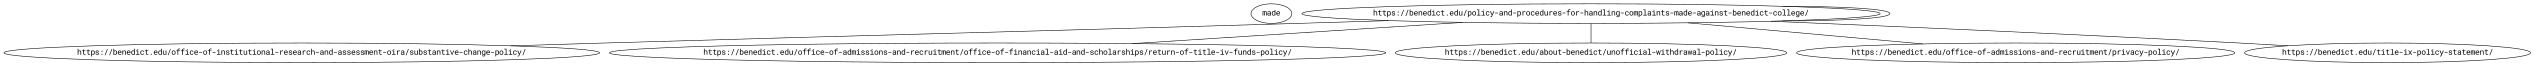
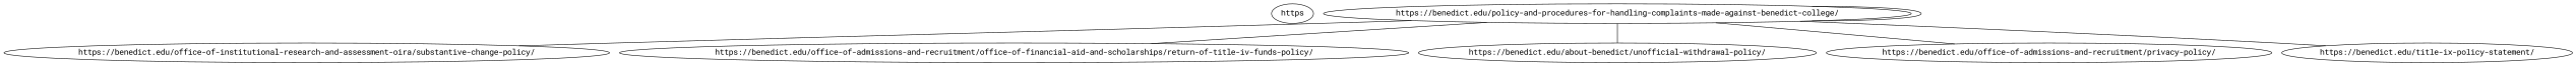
  graph {
    fontname="Roboto Mono"
    node [fontname="Roboto Mono"]
    edge [fontname="Roboto Mono"]
-   https [child_link="['https://benedict.edu/office-of-institutional-research-and-assessment-oira/substantive-change-policy/', 'https://benedict.edu/office-of-admissions-and-recruitment/office-of-financial-aid-and-scholarships/return-of-title-iv-funds-policy/', 'https://benedict.edu/about-benedict/unofficial-withdrawal-policy/', 'https://benedict.edu/policy-and-procedures-for-handling-complaints-made-against-benedict-college/', 'https://benedict.edu/office-of-admissions-and-recruitment/privacy-policy/', 'https://benedict.edu/title-ix-policy-statement/', 'https://benedict.edu/office-of-institutional-research-and-assessment-oira/substantive-change-policy/', 'https://benedict.edu/office-of-admissions-and-recruitment/office-of-financial-aid-and-scholarships/return-of-title-iv-funds-policy/', 'https://benedict.edu/about-benedict/unofficial-withdrawal-policy/', 'https://benedict.edu/policy-and-procedures-for-handling-complaints-made-against-benedict-college/']" data="b'\nTitle IX Policy Statement | Benedict College | Columbia, South Carolina\nSkip to content\nSearch Benedict.edu\nCommunityWebmailTiger PortalCareers\nAPPLY\nCalendarNews & EventsMenu Toggle\nNewsroom The BEST Tiger News Archives Harambee Festival Photo Galleries\nAcademicsMenu Toggle\nSchoolsMenu Toggle\nSchool of Education, Health and Human ServicesMenu Toggle\nMaster of Science Sport Management\nTyrone Adam Burroughs School of Business and EntrepreneurshipMenu Toggle\nMaster of Business Administration\nSchool of Arts and Sciences School of Science and Engineering\nProgramsMenu Toggle\nCareer Development Services Student Freedom Initiative Honors Program Extended Learning Services\nRegistrar & RecordsMenu Toggle\nOffice of the Registrar & Student Records Transcripts Veterans Graduation Registrar Forms\nOffice of ResearchMenu Toggle\nOrganizational Structure Proposal Development Funding Sources Technology Transfer Office Office of Institutional Research and Assessment (OIRA)Menu Toggle\nSubstantive Change Policy Accreditation Information Student Achievement Data\nLibraryMenu Toggle\nBenjamin F. Payton Learning Resources Center\xe2\x80\x8b About the Library Library Vision and Mission Library Staff Floor Guide Library Policies Library Request About Collections\nNew StudentsMenu Toggle\nNew Student Orientation Parent Checklist FERPA Form Online Registration Tutorials User Account Services Social Media Toolkit for Students\nAdmission & AidMenu Toggle\nAdmissions and RecruitmentMenu Toggle\nOffice of Admissions and Recruitment Office of International Programs Campus Tours Apply Student AccountsMenu Toggle\nOffice of Student Accounts Tuition and Fees\nFinancial Aid & ScholarshipsMenu Toggle\nOffice of Financial Aid and Scholarships Tuition and Fees Financial Aid Forms FAFSA Form Return of Title IV Funds Policy Unofficial Withdrawal Policy Scholarships Make A Payment\nCampus LifeMenu Toggle\nStudent AffairsMenu Toggle\nHousing Student Health Services Dining Hall Campus Police Department Campus Bookstore Swinton Campus Center Gospel Choir Marching Tiger Band of Distinction Policy and Procedures for Handling Complaints Made Against Benedict College\nStudent ServicesMenu Toggle\nCampus Shuttle Counseling and Self-Development Student Handbook Information Technology Services\nAcademic SuccessMenu Toggle\nWelcome from the Student Success Center Academic Success Events Academic Recovery and Probation Management Accessibility Services & Accommodations First Year and Transition Initiatives Technology Support Videos Tutoring Services Writing Lab & Support Math Lab\nStudent ActivitiesMenu Toggle\nStudent Government Association Clubs, Organizations, Fraternities, and Sororities Miss and Mister Benedict College & the Royal Court Greek Life Staff Directory\nAlumniMenu Toggle\nAlumni Relations and Advancement ServicesMenu Toggle\nHomecoming Alumni Classes Half-Century Club Inductees Athletic Hall of Fame Benedict College Alumni Clubs Mather School National Alumni Association National Pre-Alumni Council\nBC National Alumni AssociationMenu Toggle\nBC Band Day in Harlem BCNAA Membership/Audacity to Dream/Annual Meeting Online Payment BCNAA Nomination BCNAA Annual Spring Meeting BCNAA Tiger Rewards BCNAA Awards Miss BCNAA BCNAA Newsletters BCNAA Update Records\nGiveMenu Toggle\nAnnual Gifts Alumni Annual Fund BCNAA Membership/Audacity to Dream/Annual Meeting Online Payment Reunion Gifts and Affinity Groups Memorial and Honor Gifts Capital and Endowed Gifts Donor Recognition Ways to Give\nAboutMenu Toggle\nAbout Benedict CollegeMenu Toggle\nHistory Mission & Vision Why Choose an HBCU? Board of Trustees Consumer Information Contact Us\nAdministrationMenu Toggle\nCampus Police Division of Business and Finance Office of Human Resources Office of Communications and Marketing\nOffice of the PresidentMenu Toggle\nAbout the President Strategic Plan Benedict College Quality Enhancement Plan (QEP)\nDirectory\nSearch Benedict.edu\nMain Menu\nMain Menu\nTitle IX Policy Statement\nLearn More\nVisit\nApply\nBenedict College adheres to all federal, state, and local civil rights laws prohibiting discrimination in employment and education.\xc2\xa0 Benedict College does not discriminate in its admissions practices, in its employment practices, or in its educational programs or activities on the basis of age, sex, pregnancy, sexual orientation, gender identity, race, color, creed, religion, disability, genetic information, national origin, military or veteran status and forbids retaliation against anyone for engaging in protected activity.\nThis policy extends to all students, employees and applicants for admission and/or employment.\xc2\xa0 Further, it extends to all programs and activities supported by the College; including but not limited to the College of Extended Learning Services and College sponsored internships.\nAs a recipient of federal financial assistance for education activities, Benedict College is required by Title IX of the Education Amendments of 1972 to ensure that all of its education programs and activities do not discriminate on the basis of sex/gender.\xc2\xa0 Sex includes sex, sex stereotypes, gender identity, gender expression, sexual orientation and pregnancy or parenting status.\nBenedict College also prohibits retaliation against any person opposing discrimination or participating in any discrimination investigation or complaint process internal or external to the College.\xc2\xa0 Sexual harassment, sexual assault, dating and domestic violence, and stalking are forms of sex discrimination, which are prohibited under Title IX and by Benedict College policy.\nAny member of the campus community, guest, or visitor who acts to deny, deprive, or limit the educational, employment, residential, or social access, opportunities and/or benefits of any member of the Benedict College community on the basis of sex is in violation of the Policy and Procedures on Sexual Discrimination and Misconduct.\nAny person may report sex discrimination (whether or not the person reporting is the person alleged to have experienced the conduct), in person, by mail, by telephone, or by email, using the contact information listed below for the Title IX Coordinator.\xc2\xa0 A report may be made at any time (including during non-business hours) by contacting Campus Police at 803-253-5400.\nQuestions regarding Title IX, and/or concerns about noncompliance, should be directed to the Title IX Coordinator.\xc2\xa0 To view a complete copy of the Title IX Policy contact the Title IX Coordinator.\nElizabeth Fulford MHS, MHA, VSPTitle IX CoordinatorBenedict College2330 Laurel StreetColumbia, SC 29204Office: 803-705-4838\nCell: 803-626-4504Email: Elizabeth.Fulford@benedict.edu\nCommunity\nWebmail\nTiger Portal\nCareers\nCommunity\nWebmail\nTiger Portal\nCareers\nBenedict College1600 Harden Street,\xc2\xa0Columbia, South Carolina 29204Phone: \xc2\xa0803-253-5000 (Campus Operator)\nTwitter\nFacebook-f\nInstagram\nYoutube\n\xc2\xa9 2023 Benedict College. All rights reserved.\nDisclaimer\xc2\xa0 | \xc2\xa0Privacy Policy \xc2\xa0| \xc2\xa0Title IX Policy\nBenedict College is accredited by the Southern Association of Colleges and Schools Commission on Colleges to award baccalaureate and masters degrees. Contact the Southern Association of Colleges and Schools Commission on Colleges at\xc2\xa01866 Southern Lane, Decatur, Georgia 30033- 4097\xc2\xa0or call 404-679-4500 for questions about the accreditation of Benedict College.Notice of Nondiscriminatory PolicyBenedict College admits students of any race, color, national and ethnic origin to all the rights, privileges, programs, and activities generally accorded or made available to students at the school. It does not discriminate on the basis of race, color, national and ethnic origin in administration of its educational policies, admissions policies, scholarship and loan programs, and athletic and other school administered programs.\nSearch for:\nCalendarNews & EventsMenu Toggle\nNewsroom The BEST Tiger News Archives Harambee Festival Photo Galleries\nAcademicsMenu Toggle\nSchoolsMenu Toggle\nSchool of Education, Health and Human ServicesMenu Toggle\nMaster of Science Sport Management\nTyrone Adam Burroughs School of Business and EntrepreneurshipMenu Toggle\nMaster of Business Administration\nSchool of Arts and Sciences School of Science and Engineering\nProgramsMenu Toggle\nCareer Development Services Student Freedom Initiative Honors Program Extended Learning Services\nRegistrar & RecordsMenu Toggle\nOffice of the Registrar & Student Records Transcripts Veterans Graduation Registrar Forms\nOffice of ResearchMenu Toggle\nOrganizational Structure Proposal Development Funding Sources Technology Transfer Office Office of Institutional Research and Assessment (OIRA)Menu Toggle\nSubstantive Change Policy Accreditation Information Student Achievement Data\nLibraryMenu Toggle\nBenjamin F. Payton Learning Resources Center\xe2\x80\x8b About the Library Library Vision and Mission Library Staff Floor Guide Library Policies Library Request About Collections\nNew StudentsMenu Toggle\nNew Student Orientation Parent Checklist FERPA Form Online Registration Tutorials User Account Services Social Media Toolkit for Students\nAdmission & AidMenu Toggle\nAdmissions and RecruitmentMenu Toggle\nOffice of Admissions and Recruitment Office of International Programs Campus Tours Apply Student AccountsMenu Toggle\nOffice of Student Accounts Tuition and Fees\nFinancial Aid & ScholarshipsMenu Toggle\nOffice of Financial Aid and Scholarships Tuition and Fees Financial Aid Forms FAFSA Form Return of Title IV Funds Policy Unofficial Withdrawal Policy Scholarships Make A Payment\nCampus LifeMenu Toggle\nStudent AffairsMenu Toggle\nHousing Student Health Services Dining Hall Campus Police Department Campus Bookstore Swinton Campus Center Gospel Choir Marching Tiger Band of Distinction Policy and Procedures for Handling Complaints Made Against Benedict College\nStudent ServicesMenu Toggle\nCampus Shuttle Counseling and Self-Development Student Handbook Information Technology Services\nAcademic SuccessMenu Toggle\nWelcome from the Student Success Center Academic Success Events Academic Recovery and Probation Management Accessibility Services & Accommodations First Year and Transition Initiatives Technology Support Videos Tutoring Services Writing Lab & Support Math Lab\nStudent ActivitiesMenu Toggle\nStudent Government Association Clubs, Organizations, Fraternities, and Sororities Miss and Mister Benedict College & the Royal Court Greek Life Staff Directory\nAlumniMenu Toggle\nAlumni Relations and Advancement ServicesMenu Toggle\nHomecoming Alumni Classes Half-Century Club Inductees Athletic Hall of Fame Benedict College Alumni Clubs Mather School National Alumni Association National Pre-Alumni Council\nBC National Alumni AssociationMenu Toggle\nBC Band Day in Harlem BCNAA Membership/Audacity to Dream/Annual Meeting Online Payment BCNAA Nomination BCNAA Annual Spring Meeting BCNAA Tiger Rewards BCNAA Awards Miss BCNAA BCNAA Newsletters BCNAA Update Records\nGiveMenu Toggle\nAnnual Gifts Alumni Annual Fund BCNAA Membership/Audacity to Dream/Annual Meeting Online Payment Reunion Gifts and Affinity Groups Memorial and Honor Gifts Capital and Endowed Gifts Donor Recognition Ways to Give\nAboutMenu Toggle\nAbout Benedict CollegeMenu Toggle\nHistory Mission & Vision Why Choose an HBCU? Board of Trustees Consumer Information Contact Us\nAdministrationMenu Toggle\nCampus Police Division of Business and Finance Office of Human Resources Office of Communications and Marketing\nOffice of the PresidentMenu Toggle\nAbout the President Strategic Plan Benedict College Quality Enhancement Plan (QEP)\nDirectory\nCommunity\nWebmail\nTiger Portal\nCareers\nAPPLY\nStart typing and press enter to search\nSearch Benedict.edu\nAPPLY\nGIVE\nScroll to Top\nAboutPrograms and InitiativesNewsEvents and WorkshopsSuccess StoriesResources'" label=made]
+   https [child_link="['https://benedict.edu/office-of-institutional-research-and-assessment-oira/substantive-change-policy/', 'https://benedict.edu/office-of-admissions-and-recruitment/office-of-financial-aid-and-scholarships/return-of-title-iv-funds-policy/', 'https://benedict.edu/about-benedict/unofficial-withdrawal-policy/', 'https://benedict.edu/policy-and-procedures-for-handling-complaints-made-against-benedict-college/', 'https://benedict.edu/office-of-admissions-and-recruitment/privacy-policy/', 'https://benedict.edu/title-ix-policy-statement/', 'https://benedict.edu/office-of-institutional-research-and-assessment-oira/substantive-change-policy/', 'https://benedict.edu/office-of-admissions-and-recruitment/office-of-financial-aid-and-scholarships/return-of-title-iv-funds-policy/', 'https://benedict.edu/about-benedict/unofficial-withdrawal-policy/', 'https://benedict.edu/policy-and-procedures-for-handling-complaints-made-against-benedict-college/']" data="b'\nTitle IX Policy Statement | Benedict College | Columbia, South Carolina\nSkip to content\nSearch Benedict.edu\nCommunityWebmailTiger PortalCareers\nAPPLY\nCalendarNews & EventsMenu Toggle\nNewsroom The BEST Tiger News Archives Harambee Festival Photo Galleries\nAcademicsMenu Toggle\nSchoolsMenu Toggle\nSchool of Education, Health and Human ServicesMenu Toggle\nMaster of Science Sport Management\nTyrone Adam Burroughs School of Business and EntrepreneurshipMenu Toggle\nMaster of Business Administration\nSchool of Arts and Sciences School of Science and Engineering\nProgramsMenu Toggle\nCareer Development Services Student Freedom Initiative Honors Program Extended Learning Services\nRegistrar & RecordsMenu Toggle\nOffice of the Registrar & Student Records Transcripts Veterans Graduation Registrar Forms\nOffice of ResearchMenu Toggle\nOrganizational Structure Proposal Development Funding Sources Technology Transfer Office Office of Institutional Research and Assessment (OIRA)Menu Toggle\nSubstantive Change Policy Accreditation Information Student Achievement Data\nLibraryMenu Toggle\nBenjamin F. Payton Learning Resources Center\xe2\x80\x8b About the Library Library Vision and Mission Library Staff Floor Guide Library Policies Library Request About Collections\nNew StudentsMenu Toggle\nNew Student Orientation Parent Checklist FERPA Form Online Registration Tutorials User Account Services Social Media Toolkit for Students\nAdmission & AidMenu Toggle\nAdmissions and RecruitmentMenu Toggle\nOffice of Admissions and Recruitment Office of International Programs Campus Tours Apply Student AccountsMenu Toggle\nOffice of Student Accounts Tuition and Fees\nFinancial Aid & ScholarshipsMenu Toggle\nOffice of Financial Aid and Scholarships Tuition and Fees Financial Aid Forms FAFSA Form Return of Title IV Funds Policy Unofficial Withdrawal Policy Scholarships Make A Payment\nCampus LifeMenu Toggle\nStudent AffairsMenu Toggle\nHousing Student Health Services Dining Hall Campus Police Department Campus Bookstore Swinton Campus Center Gospel Choir Marching Tiger Band of Distinction Policy and Procedures for Handling Complaints Made Against Benedict College\nStudent ServicesMenu Toggle\nCampus Shuttle Counseling and Self-Development Student Handbook Information Technology Services\nAcademic SuccessMenu Toggle\nWelcome from the Student Success Center Academic Success Events Academic Recovery and Probation Management Accessibility Services & Accommodations First Year and Transition Initiatives Technology Support Videos Tutoring Services Writing Lab & Support Math Lab\nStudent ActivitiesMenu Toggle\nStudent Government Association Clubs, Organizations, Fraternities, and Sororities Miss and Mister Benedict College & the Royal Court Greek Life Staff Directory\nAlumniMenu Toggle\nAlumni Relations and Advancement ServicesMenu Toggle\nHomecoming Alumni Classes Half-Century Club Inductees Athletic Hall of Fame Benedict College Alumni Clubs Mather School National Alumni Association National Pre-Alumni Council\nBC National Alumni AssociationMenu Toggle\nBC Band Day in Harlem BCNAA Membership/Audacity to Dream/Annual Meeting Online Payment BCNAA Nomination BCNAA Annual Spring Meeting BCNAA Tiger Rewards BCNAA Awards Miss BCNAA BCNAA Newsletters BCNAA Update Records\nGiveMenu Toggle\nAnnual Gifts Alumni Annual Fund BCNAA Membership/Audacity to Dream/Annual Meeting Online Payment Reunion Gifts and Affinity Groups Memorial and Honor Gifts Capital and Endowed Gifts Donor Recognition Ways to Give\nAboutMenu Toggle\nAbout Benedict CollegeMenu Toggle\nHistory Mission & Vision Why Choose an HBCU? Board of Trustees Consumer Information Contact Us\nAdministrationMenu Toggle\nCampus Police Division of Business and Finance Office of Human Resources Office of Communications and Marketing\nOffice of the PresidentMenu Toggle\nAbout the President Strategic Plan Benedict College Quality Enhancement Plan (QEP)\nDirectory\nSearch Benedict.edu\nMain Menu\nMain Menu\nTitle IX Policy Statement\nLearn More\nVisit\nApply\nBenedict College adheres to all federal, state, and local civil rights laws prohibiting discrimination in employment and education.\xc2\xa0 Benedict College does not discriminate in its admissions practices, in its employment practices, or in its educational programs or activities on the basis of age, sex, pregnancy, sexual orientation, gender identity, race, color, creed, religion, disability, genetic information, national origin, military or veteran status and forbids retaliation against anyone for engaging in protected activity.\nThis policy extends to all students, employees and applicants for admission and/or employment.\xc2\xa0 Further, it extends to all programs and activities supported by the College; including but not limited to the College of Extended Learning Services and College sponsored internships.\nAs a recipient of federal financial assistance for education activities, Benedict College is required by Title IX of the Education Amendments of 1972 to ensure that all of its education programs and activities do not discriminate on the basis of sex/gender.\xc2\xa0 Sex includes sex, sex stereotypes, gender identity, gender expression, sexual orientation and pregnancy or parenting status.\nBenedict College also prohibits retaliation against any person opposing discrimination or participating in any discrimination investigation or complaint process internal or external to the College.\xc2\xa0 Sexual harassment, sexual assault, dating and domestic violence, and stalking are forms of sex discrimination, which are prohibited under Title IX and by Benedict College policy.\nAny member of the campus community, guest, or visitor who acts to deny, deprive, or limit the educational, employment, residential, or social access, opportunities and/or benefits of any member of the Benedict College community on the basis of sex is in violation of the Policy and Procedures on Sexual Discrimination and Misconduct.\nAny person may report sex discrimination (whether or not the person reporting is the person alleged to have experienced the conduct), in person, by mail, by telephone, or by email, using the contact information listed below for the Title IX Coordinator.\xc2\xa0 A report may be made at any time (including during non-business hours) by contacting Campus Police at 803-253-5400.\nQuestions regarding Title IX, and/or concerns about noncompliance, should be directed to the Title IX Coordinator.\xc2\xa0 To view a complete copy of the Title IX Policy contact the Title IX Coordinator.\nElizabeth Fulford MHS, MHA, VSPTitle IX CoordinatorBenedict College2330 Laurel StreetColumbia, SC 29204Office: 803-705-4838\nCell: 803-626-4504Email: Elizabeth.Fulford@benedict.edu\nCommunity\nWebmail\nTiger Portal\nCareers\nCommunity\nWebmail\nTiger Portal\nCareers\nBenedict College1600 Harden Street,\xc2\xa0Columbia, South Carolina 29204Phone: \xc2\xa0803-253-5000 (Campus Operator)\nTwitter\nFacebook-f\nInstagram\nYoutube\n\xc2\xa9 2023 Benedict College. All rights reserved.\nDisclaimer\xc2\xa0 | \xc2\xa0Privacy Policy \xc2\xa0| \xc2\xa0Title IX Policy\nBenedict College is accredited by the Southern Association of Colleges and Schools Commission on Colleges to award baccalaureate and masters degrees. Contact the Southern Association of Colleges and Schools Commission on Colleges at\xc2\xa01866 Southern Lane, Decatur, Georgia 30033- 4097\xc2\xa0or call 404-679-4500 for questions about the accreditation of Benedict College.Notice of Nondiscriminatory PolicyBenedict College admits students of any race, color, national and ethnic origin to all the rights, privileges, programs, and activities generally accorded or made available to students at the school. It does not discriminate on the basis of race, color, national and ethnic origin in administration of its educational policies, admissions policies, scholarship and loan programs, and athletic and other school administered programs.\nSearch for:\nCalendarNews & EventsMenu Toggle\nNewsroom The BEST Tiger News Archives Harambee Festival Photo Galleries\nAcademicsMenu Toggle\nSchoolsMenu Toggle\nSchool of Education, Health and Human ServicesMenu Toggle\nMaster of Science Sport Management\nTyrone Adam Burroughs School of Business and EntrepreneurshipMenu Toggle\nMaster of Business Administration\nSchool of Arts and Sciences School of Science and Engineering\nProgramsMenu Toggle\nCareer Development Services Student Freedom Initiative Honors Program Extended Learning Services\nRegistrar & RecordsMenu Toggle\nOffice of the Registrar & Student Records Transcripts Veterans Graduation Registrar Forms\nOffice of ResearchMenu Toggle\nOrganizational Structure Proposal Development Funding Sources Technology Transfer Office Office of Institutional Research and Assessment (OIRA)Menu Toggle\nSubstantive Change Policy Accreditation Information Student Achievement Data\nLibraryMenu Toggle\nBenjamin F. Payton Learning Resources Center\xe2\x80\x8b About the Library Library Vision and Mission Library Staff Floor Guide Library Policies Library Request About Collections\nNew StudentsMenu Toggle\nNew Student Orientation Parent Checklist FERPA Form Online Registration Tutorials User Account Services Social Media Toolkit for Students\nAdmission & AidMenu Toggle\nAdmissions and RecruitmentMenu Toggle\nOffice of Admissions and Recruitment Office of International Programs Campus Tours Apply Student AccountsMenu Toggle\nOffice of Student Accounts Tuition and Fees\nFinancial Aid & ScholarshipsMenu Toggle\nOffice of Financial Aid and Scholarships Tuition and Fees Financial Aid Forms FAFSA Form Return of Title IV Funds Policy Unofficial Withdrawal Policy Scholarships Make A Payment\nCampus LifeMenu Toggle\nStudent AffairsMenu Toggle\nHousing Student Health Services Dining Hall Campus Police Department Campus Bookstore Swinton Campus Center Gospel Choir Marching Tiger Band of Distinction Policy and Procedures for Handling Complaints Made Against Benedict College\nStudent ServicesMenu Toggle\nCampus Shuttle Counseling and Self-Development Student Handbook Information Technology Services\nAcademic SuccessMenu Toggle\nWelcome from the Student Success Center Academic Success Events Academic Recovery and Probation Management Accessibility Services & Accommodations First Year and Transition Initiatives Technology Support Videos Tutoring Services Writing Lab & Support Math Lab\nStudent ActivitiesMenu Toggle\nStudent Government Association Clubs, Organizations, Fraternities, and Sororities Miss and Mister Benedict College & the Royal Court Greek Life Staff Directory\nAlumniMenu Toggle\nAlumni Relations and Advancement ServicesMenu Toggle\nHomecoming Alumni Classes Half-Century Club Inductees Athletic Hall of Fame Benedict College Alumni Clubs Mather School National Alumni Association National Pre-Alumni Council\nBC National Alumni AssociationMenu Toggle\nBC Band Day in Harlem BCNAA Membership/Audacity to Dream/Annual Meeting Online Payment BCNAA Nomination BCNAA Annual Spring Meeting BCNAA Tiger Rewards BCNAA Awards Miss BCNAA BCNAA Newsletters BCNAA Update Records\nGiveMenu Toggle\nAnnual Gifts Alumni Annual Fund BCNAA Membership/Audacity to Dream/Annual Meeting Online Payment Reunion Gifts and Affinity Groups Memorial and Honor Gifts Capital and Endowed Gifts Donor Recognition Ways to Give\nAboutMenu Toggle\nAbout Benedict CollegeMenu Toggle\nHistory Mission & Vision Why Choose an HBCU? Board of Trustees Consumer Information Contact Us\nAdministrationMenu Toggle\nCampus Police Division of Business and Finance Office of Human Resources Office of Communications and Marketing\nOffice of the PresidentMenu Toggle\nAbout the President Strategic Plan Benedict College Quality Enhancement Plan (QEP)\nDirectory\nCommunity\nWebmail\nTiger Portal\nCareers\nAPPLY\nStart typing and press enter to search\nSearch Benedict.edu\nAPPLY\nGIVE\nScroll to Top\nAboutPrograms and InitiativesNewsEvents and WorkshopsSuccess StoriesResources'"]
    "https://benedict.edu/policy-and-procedures-for-handling-complaints-made-against-benedict-college/"
    "https://benedict.edu/office-of-institutional-research-and-assessment-oira/substantive-change-policy/"
    "https://benedict.edu/office-of-admissions-and-recruitment/office-of-financial-aid-and-scholarships/return-of-title-iv-funds-policy/"
    "https://benedict.edu/about-benedict/unofficial-withdrawal-policy/"
    "https://benedict.edu/office-of-admissions-and-recruitment/privacy-policy/"
    "https://benedict.edu/title-ix-policy-statement/"
    "https://benedict.edu/policy-and-procedures-for-handling-complaints-made-against-benedict-college/" -- "https://benedict.edu/policy-and-procedures-for-handling-complaints-made-against-benedict-college/"
    "https://benedict.edu/policy-and-procedures-for-handling-complaints-made-against-benedict-college/" -- "https://benedict.edu/office-of-institutional-research-and-assessment-oira/substantive-change-policy/"
    "https://benedict.edu/policy-and-procedures-for-handling-complaints-made-against-benedict-college/" -- "https://benedict.edu/office-of-admissions-and-recruitment/office-of-financial-aid-and-scholarships/return-of-title-iv-funds-policy/"
    "https://benedict.edu/policy-and-procedures-for-handling-complaints-made-against-benedict-college/" -- "https://benedict.edu/about-benedict/unofficial-withdrawal-policy/"
    "https://benedict.edu/policy-and-procedures-for-handling-complaints-made-against-benedict-college/" -- "https://benedict.edu/office-of-admissions-and-recruitment/privacy-policy/"
    "https://benedict.edu/policy-and-procedures-for-handling-complaints-made-against-benedict-college/" -- "https://benedict.edu/title-ix-policy-statement/"
  }
